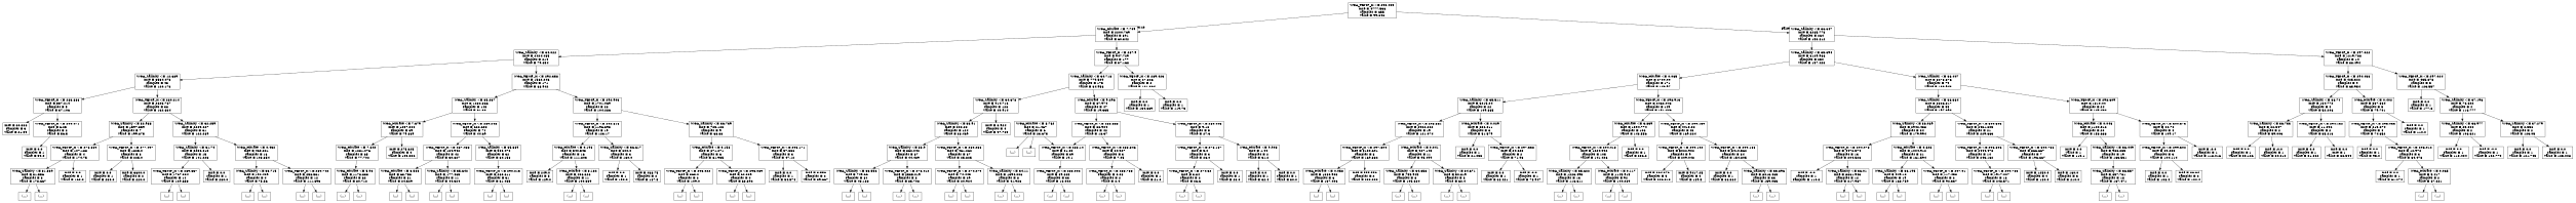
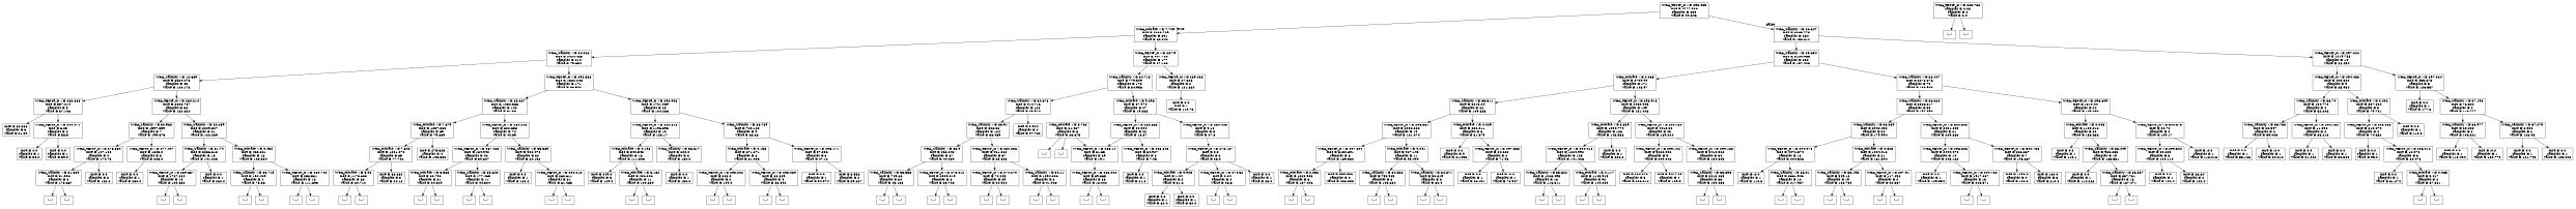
  digraph {
    node [shape=box]
    n1 [label="WOA_TEMP_K <= 293.485\nmse = 4777.536\nsamples = 655\nvalue = 99.646"]
    n2 [label="WOA_Nitrate <= 7.709\nmse = 2200.769\nsamples = 391\nvalue = 60.342"]
    n3 [label="WOA_Salinity <= 36.647\nmse = 3265.773\nsamples = 264\nvalue = 153.812"]
    n4 [label="WOA_Salinity <= 34.022\nmse = 2424.485\nsamples = 214\nvalue = 79.654"]
    n5 [label="WOA_TEMP_K <= 287.9\nmse = 947.729\nsamples = 177\nvalue = 37.168"]
    n6 [label="WOA_Salinity <= 35.694\nmse = 3129.966\nsamples = 250\nvalue = 157.423"]
    n7 [label="WOA_TEMP_K <= 297.022\nmse = 1219.788\nsamples = 14\nvalue = 88.494"]
    n8 [label="WOA_Salinity <= 12.689\nmse = 3534.473\nsamples = 43\nvalue = 120.173"]
    n9 [label="WOA_TEMP_K <= 292.358\nmse = 1582.246\nsamples = 171\nvalue = 68.942"]
    n10 [label="WOA_Salinity <= 34.718\nmse = 779.509\nsamples = 175\nvalue = 34.956"]
    n11 [label="WOA_TEMP_K <= 289.423\nmse = 27.326\nsamples = 2\nvalue = 121.864"]
    n12 [label="WOA_TEMP_K <= 283.886\nmse = 337.214\nsamples = 5\nvalue = 37.106"]
    n13 [label="WOA_TEMP_K <= 280.214\nmse = 2823.767\nsamples = 38\nvalue = 132.634"]
    n14 [label="WOA_Salinity <= 35.237\nmse = 1232.366\nsamples = 143\nvalue = 61.38"]
    n15 [label="WOA_TEMP_K <= 292.903\nmse = 1701.069\nsamples = 28\nvalue = 104.286"]
    n16 [label="mse = 60.336\nsamples = 3\nvalue = 21.59"]
    n17 [label="WOA_TEMP_K <= 290.471\nmse = 6.25\nsamples = 2\nvalue = 56.5"]
    n18 [label="WOA_Salinity <= 32.988\nmse = 1597.359\nsamples = 7\nvalue = 199.875"]
    n19 [label="WOA_Salinity <= 32.259\nmse = 2209.827\nsamples = 31\nvalue = 122.289"]
+   n20 [label="mse = 0.0\nsamples = 1\nvalue = 54.0"]
    n21 [label="mse = 0.0\nsamples = 1\nvalue = 59.0"]
    n22 [label="WOA_TEMP_K <= 278.889\nmse = 107.188\nsamples = 4\nvalue = 174.75"]
    n23 [label="WOA_TEMP_K <= 277.497\nmse = 1825.0\nsamples = 3\nvalue = 225.0"]
    n24 [label="WOA_Salinity <= 31.74\nmse = 3236.813\nsamples = 15\nvalue = 141.223"]
    n25 [label="WOA_Nitrate <= 0.432\nmse = 465.821\nsamples = 16\nvalue = 103.354"]
    n26 [label="WOA_Salinity <= 31.339\nmse = 81.556\nsamples = 3\nvalue = 178.667"]
-   n27 [label="mse = 0.0\nsamples = 1\nvalue = 163.0"]
+   n27 [label="mse = 0.0\nsamples = 8\nvalue = 163.0"]
    n28 [label="mse = 0.0\nsamples = 1\nvalue = 230.0"]
-   n29 [label="mse = 3600.0\nsamples = 2\nvalue = 220.0"]
    n30 [label="(...)"]
    n31 [label="(...)"]
    n32 [label="WOA_TEMP_K <= 289.657\nmse = 1767.884\nsamples = 14\nvalue = 129.658"]
    n33 [label="mse = 0.0\nsamples = 1\nvalue = 280.0"]
    n34 [label="WOA_Salinity <= 33.715\nmse = 152.489\nsamples = 4\nvalue = 75.56"]
    n35 [label="WOA_TEMP_K <= 289.742\nmse = 258.531\nsamples = 12\nvalue = 111.693"]
    n36 [label="(...)"]
    n37 [label="(...)"]
    n38 [label="(...)"]
    n39 [label="(...)"]
    n40 [label="(...)"]
    n41 [label="(...)"]
    n42 [label="WOA_Nitrate <= 7.679\nmse = 1257.388\nsamples = 69\nvalue = 79.869"]
    n43 [label="WOA_TEMP_K <= 289.248\nmse = 622.658\nsamples = 74\nvalue = 44.69"]
    n44 [label="WOA_TEMP_K <= 292.816\nmse = 1196.393\nsamples = 19\nvalue = 123.17"]
    n45 [label="WOA_Salinity <= 36.739\nmse = 725.123\nsamples = 9\nvalue = 68.88"]
    n46 [label="WOA_Nitrate <= 7.642\nmse = 1281.076\nsamples = 65\nvalue = 77.702"]
    n47 [label="mse = 275.325\nsamples = 4\nvalue = 105.336"]
    n48 [label="WOA_TEMP_K <= 287.483\nmse = 184.942\nsamples = 42\nvalue = 30.827"]
    n49 [label="WOA_Salinity <= 35.389\nmse = 588.478\nsamples = 32\nvalue = 64.158"]
    n50 [label="WOA_Nitrate <= 5.96\nmse = 1178.833\nsamples = 62\nvalue = 80.712"]
+   n51 [label="mse = 68.682\nsamples = 3\nvalue = 24.12"]
    n52 [label="(...)"]
    n53 [label="(...)"]
    n54 [label="WOA_Nitrate <= 3.588\nmse = 63.753\nsamples = 31\nvalue = 24.529"]
    n55 [label="WOA_Salinity <= 35.642\nmse = 177.465\nsamples = 11\nvalue = 44.324"]
+   n56 [label="mse = 0.0\nsamples = 1\nvalue = 188.0"]
    n57 [label="WOA_TEMP_K <= 290.213\nmse = 260.611\nsamples = 31\nvalue = 61.465"]
    n58 [label="(...)"]
    n59 [label="(...)"]
    n60 [label="(...)"]
    n61 [label="(...)"]
    n62 [label="(...)"]
    n63 [label="(...)"]
    n64 [label="WOA_Nitrate <= 0.196\nmse = 540.543\nsamples = 16\nvalue = 111.803"]
    n65 [label="WOA_Salinity <= 36.617\nmse = 600.0\nsamples = 3\nvalue = 180.0"]
    n66 [label="WOA_Nitrate <= 0.158\nmse = 671.271\nsamples = 6\nvalue = 81.935"]
    n67 [label="WOA_TEMP_K <= 293.171\nmse = 57.336\nsamples = 3\nvalue = 47.12"]
    n68 [label="mse = 249.0\nsamples = 5\nvalue = 129.0"]
    n69 [label="WOA_Nitrate <= 3.182\nmse = 406.326\nsamples = 11\nvalue = 100.339"]
    n70 [label="mse = 0.0\nsamples = 1\nvalue = 150.0"]
-   n71 [label="mse = 468.75\nsamples = 2\nvalue = 187.5"]
    n72 [label="(...)"]
    n73 [label="(...)"]
    n74 [label="WOA_TEMP_K <= 293.022\nmse = 363.0\nsamples = 2\nvalue = 109.0"]
    n75 [label="WOA_TEMP_K <= 293.089\nmse = 62.889\nsamples = 4\nvalue = 63.892"]
    n76 [label="mse = 0.0\nsamples = 1\nvalue = 54.574"]
    n77 [label="mse = 3.556\nsamples = 2\nvalue = 39.667"]
    n78 [label="(...)"]
    n79 [label="(...)"]
    n80 [label="(...)"]
    n81 [label="(...)"]
    n82 [label="WOA_Salinity <= 34.678\nmse = 914.716\nsamples = 128\nvalue = 40.914"]
    n83 [label="WOA_Nitrate <= 9.296\nmse = 87.974\nsamples = 47\nvalue = 19.335"]
-   n84 [label="mse = 0.0\nsamples = 1\nvalue = 134.669"]
-   n85 [label="mse = 0.0\nsamples = 1\nvalue = 119.73"]
+   n85 [label="mse = 0.0\nmse = 1\nvalue = 119.73"]
    n86 [label="WOA_Salinity <= 33.91\nmse = 808.88\nsamples = 124\nvalue = 38.469"]
    n87 [label="mse = 3.924\nsamples = 4\nvalue = 97.769"]
    n88 [label="WOA_TEMP_K <= 283.665\nmse = 88.904\nsamples = 42\nvalue = 18.37"]
    n89 [label="WOA_TEMP_K <= 280.445\nmse = 9.18\nsamples = 5\nvalue = 27.3"]
    n90 [label="WOA_Salinity <= 33.9\nmse = 862.042\nsamples = 87\nvalue = 44.489"]
    n91 [label="WOA_TEMP_K <= 280.236\nmse = 461.262\nsamples = 37\nvalue = 25.825"]
    n92 [label="WOA_Salinity <= 33.556\nmse = 749.66\nsamples = 84\nvalue = 43.138"]
    n93 [label="WOA_TEMP_K <= 276.412\nmse = 2535.019\nsamples = 3\nvalue = 85.708"]
    n94 [label="WOA_TEMP_K <= 274.279\nmse = 74.445\nsamples = 29\nvalue = 20.924"]
    n95 [label="WOA_Salinity <= 34.11\nmse = 1394.006\nsamples = 8\nvalue = 41.928"]
    n96 [label="(...)"]
    n97 [label="(...)"]
    n98 [label="(...)"]
    n99 [label="(...)"]
    n100 [label="(...)"]
    n101 [label="(...)"]
    n102 [label="(...)"]
    n103 [label="(...)"]
    n104 [label="WOA_TEMP_K <= 283.14\nmse = 81.65\nsamples = 39\nvalue = 19.1"]
    n105 [label="WOA_TEMP_K <= 283.846\nmse = 64.927\nsamples = 3\nvalue = 7.05"]
    n106 [label="WOA_TEMP_K <= 278.187\nmse = 5.0\nsamples = 3\nvalue = 26.0"]
    n107 [label="WOA_Nitrate <= 9.903\nmse = 1.44\nsamples = 2\nvalue = 31.2"]
    n108 [label="WOA_TEMP_K <= 283.002\nmse = 89.865\nsamples = 33\nvalue = 18.002"]
    n109 [label="WOA_TEMP_K <= 283.738\nsamples = 0.08\nsamples = 2\nvalue = 2.4"]
    n110 [label="mse = 0.0\nsamples = 1\nvalue = 21.0"]
    n111 [label="(...)"]
    n112 [label="(...)"]
    n113 [label="WOA_Nitrate <= 8.762\nmse = 21.467\nsamples = 6\nvalue = 23.675"]
    n114 [label="(...)"]
    n115 [label="(...)"]
    n116 [label="(...)"]
    n117 [label="(...)"]
    n118 [label="WOA_TEMP_K <= 274.52\nmse = 3.84\nsamples = 2\nvalue = 26.6"]
    n119 [label="mse = 0.0\nsamples = 1\nvalue = 23.0"]
    n120 [label="mse = 0.0\nsamples = 1\nvalue = 32.4"]
    n121 [label="mse = 0.0\nsamples = 1\nvalue = 30.0"]
    n122 [label="(...)"]
    n123 [label="(...)"]
    n124 [label="WOA_Nitrate <= 0.065\nmse = 2709.99\nsamples = 171\nvalue = 146.97"]
    n125 [label="WOA_Salinity <= 36.447\nmse = 3275.876\nsamples = 79\nvalue = 180.943"]
    n126 [label="WOA_TEMP_K <= 294.433\nmse = 425.322\nsamples = 9\nvalue = 65.954"]
    n127 [label="WOA_TEMP_K <= 297.024\nmse = 435.878\nsamples = 5\nvalue = 123.557"]
    n128 [label="WOA_Salinity <= 35.511\nmse = 3215.24\nsamples = 22\nvalue = 109.865"]
    n129 [label="WOA_TEMP_K <= 298.913\nmse = 2462.945\nsamples = 149\nvalue = 151.446"]
    n130 [label="WOA_Salinity <= 36.364\nmse = 3326.317\nsamples = 55\nvalue = 197.692"]
    n131 [label="WOA_TEMP_K <= 298.609\nmse = 1310.44\nsamples = 24\nvalue = 145.402"]
    n132 [label="WOA_TEMP_K <= 298.561\nmse = 2932.282\nsamples = 19\nvalue = 121.074"]
    n133 [label="WOA_Nitrate <= 0.029\nmse = 636.011\nsamples = 3\nvalue = 51.579"]
    n134 [label="WOA_Nitrate <= 3.839\nmse = 1394.774\nsamples = 106\nvalue = 143.556"]
    n135 [label="WOA_TEMP_K <= 299.159\nmse = 4413.38\nsamples = 43\nvalue = 169.224"]
    n136 [label="WOA_TEMP_K <= 297.804\nmse = 3150.691\nsamples = 8\nvalue = 169.382"]
    n137 [label="WOA_Nitrate <= 0.041\nmse = 927.143\nsamples = 11\nvalue = 95.499"]
-   n138 [label="mse = 0.0\nsamples = 1\nvalue = 21.053"]
+   n138 [label="mse = 0.0\nsamples = 9\nvalue = 21.053"]
    n139 [label="WOA_TEMP_K <= 297.338\nmse = 24.623\nsamples = 2\nvalue = 71.93"]
    n140 [label="WOA_Nitrate <= 0.058\nmse = 1380.903\nsamples = 6\nvalue = 137.406"]
    n141 [label="mse = 555.556\nsamples = 2\nvalue = 233.333"]
    n142 [label="WOA_Salinity <= 34.658\nmse = 755.945\nsamples = 8\nvalue = 105.684"]
    n143 [label="WOA_Salinity <= 34.671\nmse = 50.819\nsamples = 3\nvalue = 62.4"]
    n144 [label="(...)"]
    n145 [label="(...)"]
    n146 [label="(...)"]
    n147 [label="(...)"]
    n148 [label="(...)"]
    n149 [label="(...)"]
    n150 [label="mse = 0.0\nsamples = 1\nvalue = 68.421"]
    n151 [label="mse = -0.0\nsamples = 1\nvalue = 78.947"]
    n152 [label="WOA_TEMP_K <= 294.418\nmse = 1224.992\nsamples = 105\nvalue = 141.426"]
    n153 [label="mse = 0.0\nsamples = 1\nvalue = 236.2"]
    n154 [label="WOA_TEMP_K <= 299.102\nmse = 5022.902\nsamples = 9\nvalue = 209.048"]
    n155 [label="WOA_TEMP_K <= 299.188\nmse = 3410.562\nsamples = 34\nvalue = 154.805"]
    n156 [label="WOA_Salinity <= 35.622\nmse = 1223.495\nsamples = 13\nvalue = 116.611"]
    n157 [label="WOA_Nitrate <= 0.117\nmse = 1145.915\nsamples = 92\nvalue = 144.289"]
    n158 [label="(...)"]
    n159 [label="(...)"]
    n160 [label="(...)"]
    n161 [label="(...)"]
    n162 [label="mse = 364.876\nsamples = 5\nvalue = 226.818"]
    n163 [label="mse = 9417.25\nsamples = 4\nvalue = 189.5"]
-   n164 [label="mse = 0.0\nsamples = 1\nvalue = 36.364"]
    n165 [label="WOA_Salinity <= 33.896\nmse = 3013.465\nsamples = 33\nvalue = 159.035"]
    n166 [label="(...)"]
    n167 [label="(...)"]
    n168 [label="WOA_Salinity <= 36.089\nmse = 2942.438\nsamples = 34\nvalue = 179.994"]
    n169 [label="WOA_TEMP_K <= 300.503\nmse = 2431.805\nsamples = 21\nvalue = 229.663"]
    n170 [label="WOA_Nitrate <= 0.046\nmse = 1100.512\nsamples = 20\nvalue = 158.688"]
    n171 [label="WOA_TEMP_K <= 300.573\nmse = 88.78\nsamples = 4\nvalue = 109.17"]
    n172 [label="WOA_TEMP_K <= 294.978\nmse = 4472.574\nsamples = 13\nvalue = 204.526"]
    n173 [label="WOA_Nitrate <= 0.823\nmse = 1004.912\nsamples = 21\nvalue = 161.594"]
    n174 [label="WOA_TEMP_K <= 296.806\nmse = 2444.478\nsamples = 14\nvalue = 243.162"]
    n175 [label="WOA_TEMP_K <= 300.736\nmse = 866.667\nsamples = 7\nvalue = 196.667"]
-   n176 [label="mse = -0.0\nsamples = 1\nsamples = 110.3"]
+   n176 [label="mse = -0.0\nsamples = 1\nvalue = 110.3"]
    n177 [label="WOA_Salinity <= 36.01\nmse = 3661.943\nsamples = 12\nvalue = 217.987"]
    n178 [label="WOA_Salinity <= 36.195\nmse = 549.18\nsamples = 19\nvalue = 168.759"]
    n179 [label="WOA_TEMP_K <= 297.91\nmse = 117.458\nsamples = 2\nvalue = 92.337"]
    n180 [label="(...)"]
    n181 [label="(...)"]
    n182 [label="(...)"]
    n183 [label="(...)"]
    n184 [label="(...)"]
    n185 [label="(...)"]
+   n186 [label="mse = 0.0\nsamples = 1\nvalue = 129.554"]
    n187 [label="WOA_TEMP_K <= 299.783\nmse = 1917.007\nsamples = 13\nvalue = 248.571"]
    n188 [label="mse = 1250.0\nsamples = 4\nvalue = 180.0"]
    n189 [label="mse = 160.0\nsamples = 3\nvalue = 210.0"]
    n190 [label="(...)"]
    n191 [label="(...)"]
-   n192 [label="mse = 0.0\nvalue = 1\nvalue = 115.1"]
+   n192 [label="mse = 0.0\nsamples = 1\nvalue = 115.1"]
    n193 [label="WOA_Salinity <= 36.449\nmse = 988.235\nsamples = 19\nvalue = 163.531"]
    n194 [label="WOA_TEMP_K <= 299.502\nmse = 69.233\nsamples = 3\nvalue = 104.114"]
    n195 [label="mse = -0.0\nsamples = 1\nvalue = 118.016"]
+   n196 [label="mse = 0.0\nsamples = 1\nvalue = 114.282"]
    n197 [label="WOA_Salinity <= 36.557\nmse = 857.731\nsamples = 18\nvalue = 167.471"]
    n198 [label="(...)"]
    n199 [label="(...)"]
    n200 [label="mse = 0.0\nsamples = 1\nvalue = 108.4"]
    n201 [label="mse = 86.64\nsamples = 2\nvalue = 102.4"]
    n202 [label="WOA_Salinity <= 36.74\nmse = 134.772\nsamples = 4\nvalue = 52.206"]
    n203 [label="WOA_Nitrate <= 0.402\nmse = 337.864\nsamples = 5\nvalue = 79.701"]
    n204 [label="mse = 0.0\nsamples = 1\nvalue = 177.8"]
    n205 [label="WOA_Salinity <= 37.196\nmse = 76.602\nsamples = 4\nvalue = 116.777"]
    n206 [label="WOA_Salinity <= 36.733\nmse = 22.547\nsamples = 2\nvalue = 59.003"]
    n207 [label="WOA_TEMP_K <= 294.132\nmse = 11.096\nsamples = 2\nvalue = 35.213"]
    n208 [label="WOA_TEMP_K <= 295.033\nmse = 215.674\nsamples = 4\nvalue = 74.652"]
    n209 [label="mse = 0.0\nsamples = 1\nvalue = 110.0"]
    n210 [label="mse = 0.0\nsamples = 1\nvalue = 55.126"]
    n211 [label="mse = -0.0\nsamples = 1\nvalue = 64.818"]
    n212 [label="mse = 0.0\nsamples = 1\nvalue = 31.882"]
-   n213 [label="mse = 0.0\nmse = 1\nvalue = 38.544"]
+   n213 [label="mse = 0.0\nsamples = 1\nvalue = 38.544"]
    n214 [label="mse = 0.0\nsamples = 1\nvalue = 95.0"]
    n215 [label="WOA_TEMP_K <= 296.012\nmse = 12.972\nsamples = 3\nvalue = 64.478"]
    n216 [label="mse = 0.0\nsamples = 1\nvalue = 61.274"]
    n217 [label="WOA_Nitrate <= 0.065\nmse = 5.417\nsamples = 2\nvalue = 67.681"]
    n218 [label="(...)"]
    n219 [label="(...)"]
    n220 [label="WOA_Salinity <= 36.977\nmse = 25.088\nsamples = 2\nvalue = 106.321"]
    n221 [label="WOA_Salinity <= 37.279\nmse = 2.556\nsamples = 2\nvalue = 123.05"]
    n222 [label="mse = 0.0\nsamples = 1\nvalue = 113.404"]
    n223 [label="mse = -0.0\nsamples = 1\nvalue = 102.779"]
    n224 [label="mse = 0.0\nsamples = 1\nvalue = 121.745"]
    n225 [label="mse = 0.0\nsamples = 1\nvalue = 125.008"]
    n1 -> n2 [headlabel=True labelangle=45 labeldistance=2.5]
    n1 -> n3 [headlabel=False labelangle=-45 labeldistance=2.5]
    n2 -> n4
    n2 -> n5
    n3 -> n6
    n3 -> n7
    n4 -> n8
    n4 -> n9
    n5 -> n10
    n5 -> n11
    n6 -> n124
    n6 -> n125
    n7 -> n126
    n7 -> n127
    n8 -> n12
    n8 -> n13
    n9 -> n14
    n9 -> n15
    n10 -> n82
    n10 -> n83
-   n11 -> n84
    n11 -> n85
    n12 -> n16
    n12 -> n17
    n13 -> n18
    n13 -> n19
    n14 -> n42
    n14 -> n43
    n15 -> n44
    n15 -> n45
+   n17 -> n20
    n17 -> n21
    n18 -> n22
    n18 -> n23
    n19 -> n24
    n19 -> n25
    n22 -> n26
    n22 -> n27
    n23 -> n28
-   n23 -> n29
    n24 -> n32
    n24 -> n33
    n25 -> n34
    n25 -> n35
    n26 -> n30
    n26 -> n31
    n32 -> n36
    n32 -> n37
    n34 -> n38
    n34 -> n39
    n35 -> n40
    n35 -> n41
    n42 -> n46
    n42 -> n47
    n43 -> n48
    n43 -> n49
    n44 -> n64
    n44 -> n65
    n45 -> n66
    n45 -> n67
    n46 -> n50
+   n46 -> n51
    n48 -> n54
    n48 -> n55
+   n49 -> n56
    n49 -> n57
    n50 -> n52
    n50 -> n53
    n54 -> n58
    n54 -> n59
    n55 -> n60
    n55 -> n61
    n57 -> n62
    n57 -> n63
    n64 -> n68
    n64 -> n69
    n65 -> n70
-   n65 -> n71
    n66 -> n74
    n66 -> n75
    n67 -> n76
    n67 -> n77
    n69 -> n72
    n69 -> n73
    n74 -> n78
    n74 -> n79
    n75 -> n80
    n75 -> n81
    n82 -> n86
    n82 -> n87
    n83 -> n88
    n83 -> n89
    n86 -> n90
    n86 -> n91
    n88 -> n104
    n88 -> n105
    n89 -> n106
-   n89 -> n107
+   n106 -> n107
    n90 -> n92
    n90 -> n93
    n91 -> n94
    n91 -> n95
    n92 -> n96
    n92 -> n97
    n93 -> n98
    n93 -> n99
    n94 -> n100
    n94 -> n101
    n95 -> n102
    n95 -> n103
    n104 -> n108
-   n105 -> n109
    n105 -> n110
    n106 -> n118
    n106 -> n119
    n107 -> n120
    n107 -> n121
    n108 -> n111
    n108 -> n112
    n109 -> n116
    n109 -> n117
    n113 -> n104
    n113 -> n114
    n113 -> n115
    n118 -> n122
    n118 -> n123
    n124 -> n128
    n124 -> n129
    n125 -> n130
    n125 -> n131
    n126 -> n202
    n126 -> n203
    n127 -> n204
    n127 -> n205
    n128 -> n132
    n128 -> n133
    n129 -> n134
    n129 -> n135
    n130 -> n168
    n130 -> n169
    n131 -> n170
    n131 -> n171
    n132 -> n136
    n132 -> n137
    n133 -> n138
    n133 -> n139
    n134 -> n152
    n134 -> n153
    n135 -> n154
    n135 -> n155
    n136 -> n140
    n136 -> n141
    n137 -> n142
    n137 -> n143
    n139 -> n150
    n139 -> n151
    n140 -> n144
    n140 -> n145
    n142 -> n146
    n142 -> n147
    n143 -> n148
    n143 -> n149
    n152 -> n156
    n152 -> n157
    n154 -> n162
    n154 -> n163
-   n155 -> n164
    n155 -> n165
    n156 -> n158
    n156 -> n159
    n157 -> n160
    n157 -> n161
    n165 -> n166
    n165 -> n167
    n168 -> n172
    n168 -> n173
    n169 -> n174
    n169 -> n175
    n170 -> n192
    n170 -> n193
    n171 -> n194
    n171 -> n195
    n172 -> n176
    n172 -> n177
    n173 -> n178
    n173 -> n179
+   n174 -> n186
    n174 -> n187
    n175 -> n188
    n175 -> n189
    n177 -> n180
    n177 -> n181
    n178 -> n182
    n178 -> n183
    n179 -> n184
    n179 -> n185
    n187 -> n190
    n187 -> n191
+   n193 -> n196
    n193 -> n197
    n194 -> n200
    n194 -> n201
    n197 -> n198
    n197 -> n199
    n202 -> n206
    n202 -> n207
    n203 -> n208
    n203 -> n209
    n205 -> n220
    n205 -> n221
    n206 -> n210
    n206 -> n211
    n207 -> n212
    n207 -> n213
    n208 -> n214
    n208 -> n215
    n215 -> n216
    n215 -> n217
    n217 -> n218
    n217 -> n219
    n220 -> n222
    n220 -> n223
    n221 -> n224
    n221 -> n225
  }
